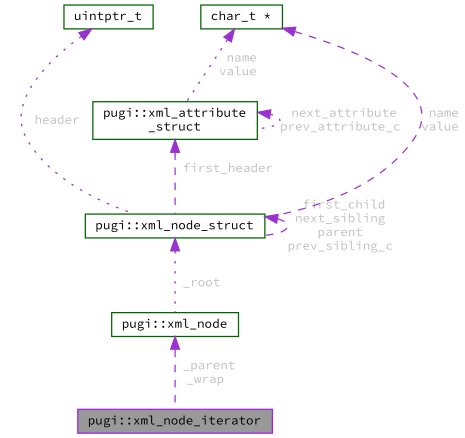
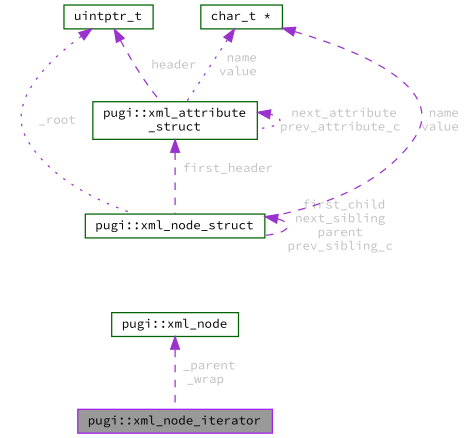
  digraph {
    fontname="Source Code Pro"
    node [color=darkgreen fillcolor=white fontname="Source Code Pro" fontsize=10 shape=box style=filled]
    edge [color=darkorchid3 dir=back fontcolor=grey fontname="Source Code Pro" fontsize=10 labelfontname=Helvetica labelfontsize=10 style=dashed]
    n1 [color=purple fillcolor=grey60 fontcolor=black height=0.2 label="pugi::xml_node_iterator" width=0.4]
    n2 [height=0.2 label="pugi::xml_node" width=0.4]
    n3 [height=0.2 label="pugi::xml_node_struct" width=0.4]
    n4 [height=0.2 label=uintptr_t width=0.4]
    n5 [height=0.2 label="pugi::xml_attribute\l_struct" width=0.4]
    n6 [height=0.2 label="char_t *" width=0.4]
    n2 -> n1 [label=" _parent\n_wrap"]
-   n3 -> n2 [label=" _root" style=dotted]
    n3 -> n3 [label=" first_child\nnext_sibling\nparent\nprev_sibling_c"]
-   n4 -> n3 [label=" header" style=dotted]
+   n4 -> n3 [label=" _root" style=dotted]
+   n4 -> n5 [label=" header"]
    n5 -> n3 [label=" first_header"]
    n5 -> n5 [label=" next_attribute\nprev_attribute_c" style=dotted]
    n6 -> n3 [label=" name\nvalue"]
    n6 -> n5 [label=" name\nvalue" style=dotted]
  }
